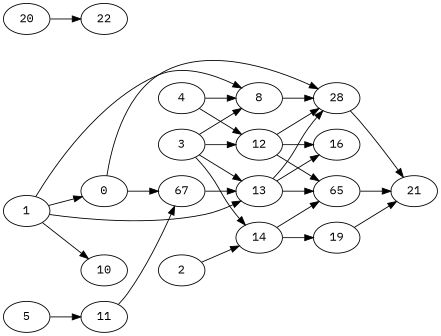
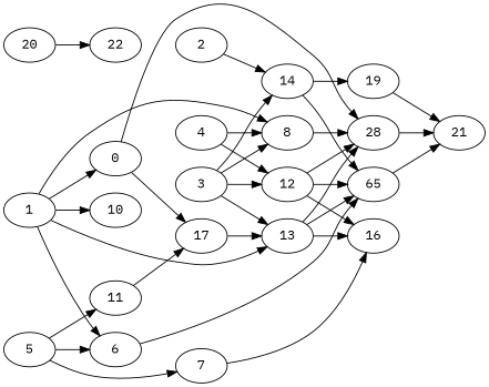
  digraph {
    fontname="IBM Plex Mono"
    rankdir=LR
    node [alpha=0.00 fontname="IBM Plex Mono"]
    edge [fontname="IBM Plex Mono"]
    1 [alpha=0.20 expect_size=1021383752700554903552]
+   6 [alpha=0.10 expect_size=1936877477985040]
    8 [expect_size=471751095228286784]
    n4 [alpha=0.07 expect_size=20310653539467657216 label=0]
    10 [expect_size=8641465066063511]
    13 [alpha=0.17 expect_size=519663480017996742656]
    n7 [alpha=0.05 expect_size=56762827527916376 label=65]
    n8 [alpha=0.08 expect_size=254969194644552810496 label=28]
-   17 [expect_size=125185505124941824000 label=67]
+   17 [expect_size=125185505124941824000]
    16 [alpha=0.17 expect_size=1212748317355914821632]
    21 [alpha=0.09 expect_size=741208751406579712000]
    2 [alpha=0.01 expect_size=63760761353489408]
    14 [alpha=0.19 expect_size=1452295006532325888]
    19 [alpha=0.17 expect_size=1646659154616311808]
    3 [alpha=0.09 expect_size=10290379809110242]
    12 [expect_size=1988039607887679455232]
    4 [alpha=0.13 expect_size=37793523089100392]
    5 [alpha=0.06 expect_size=56773938774776848]
+   7 [alpha=0.10 expect_size=32413415669606907904]
    11 [alpha=0.18 expect_size=6329751311390605312]
    20 [alpha=0.05 expect_size=923775738925593657344]
    22 [alpha=0.13 expect_size=18565198170784808]
+   1 -> 6
    1 -> 8
    1 -> n4
    1 -> 10
    1 -> 13
+   6 -> n7
    8 -> n8
    n4 -> n8
    n4 -> 17
    13 -> n7
    13 -> n8
    13 -> 16
    n7 -> 21
    n8 -> 21
    17 -> 13
    2 -> 14
    14 -> n7
    14 -> 19
    19 -> 21
    3 -> 8
    3 -> 13
    3 -> 14
    3 -> 12
    12 -> n7
    12 -> n8
    12 -> 16
    4 -> 8
    4 -> 12
+   5 -> 6
+   5 -> 7
    5 -> 11
+   7 -> 16
    11 -> 17
    20 -> 22
  }
